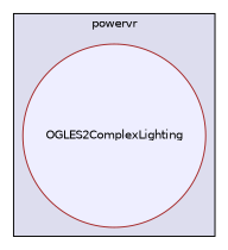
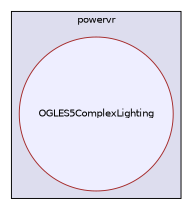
  digraph {
    compound=true
-   n1 [fillcolor="#eeeeff" fontname=Helvetica fontsize=10 label=OGLES2ComplexLighting pencolor=black shape=circle style=filled color=brown]
+   n1 [fillcolor="#eeeeff" fontname=Helvetica fontsize=10 label=OGLES5ComplexLighting pencolor=black shape=circle style=filled color=brown]
    subgraph cluster_1 {
      bgcolor="#ddddee"
      fontname=Helvetica
      fontsize=10
      label=powervr
      pencolor=black
      n1
    }
  }
